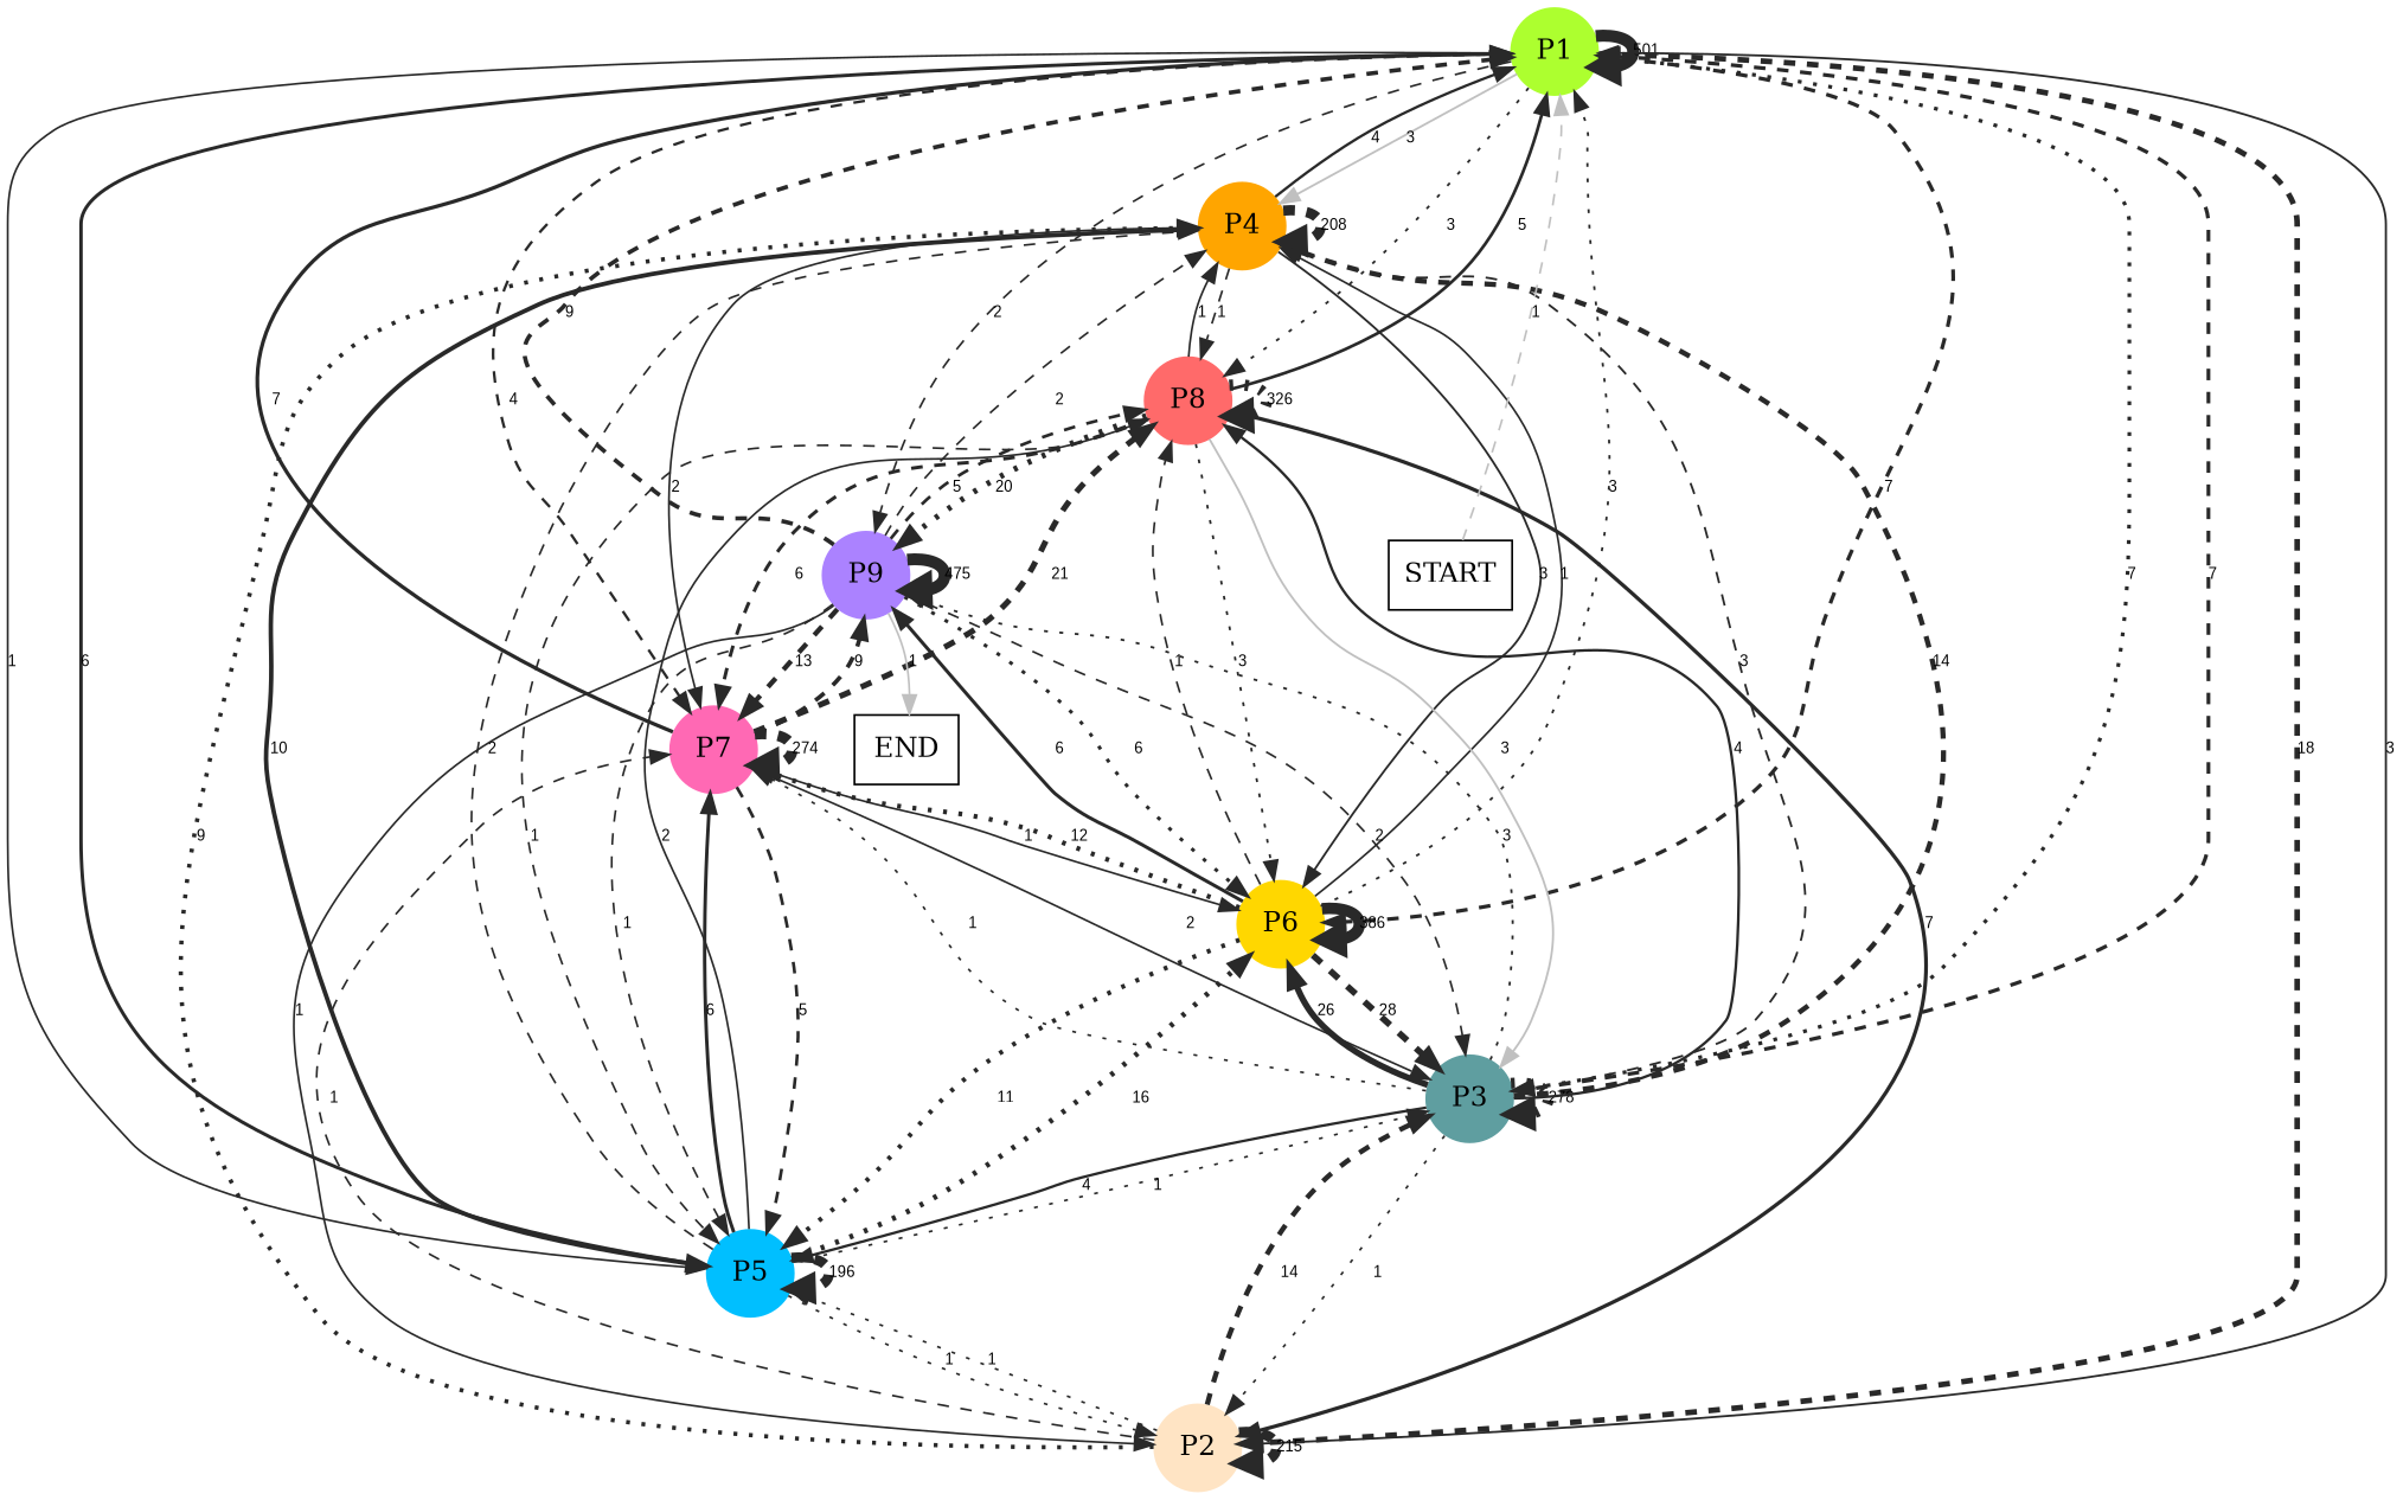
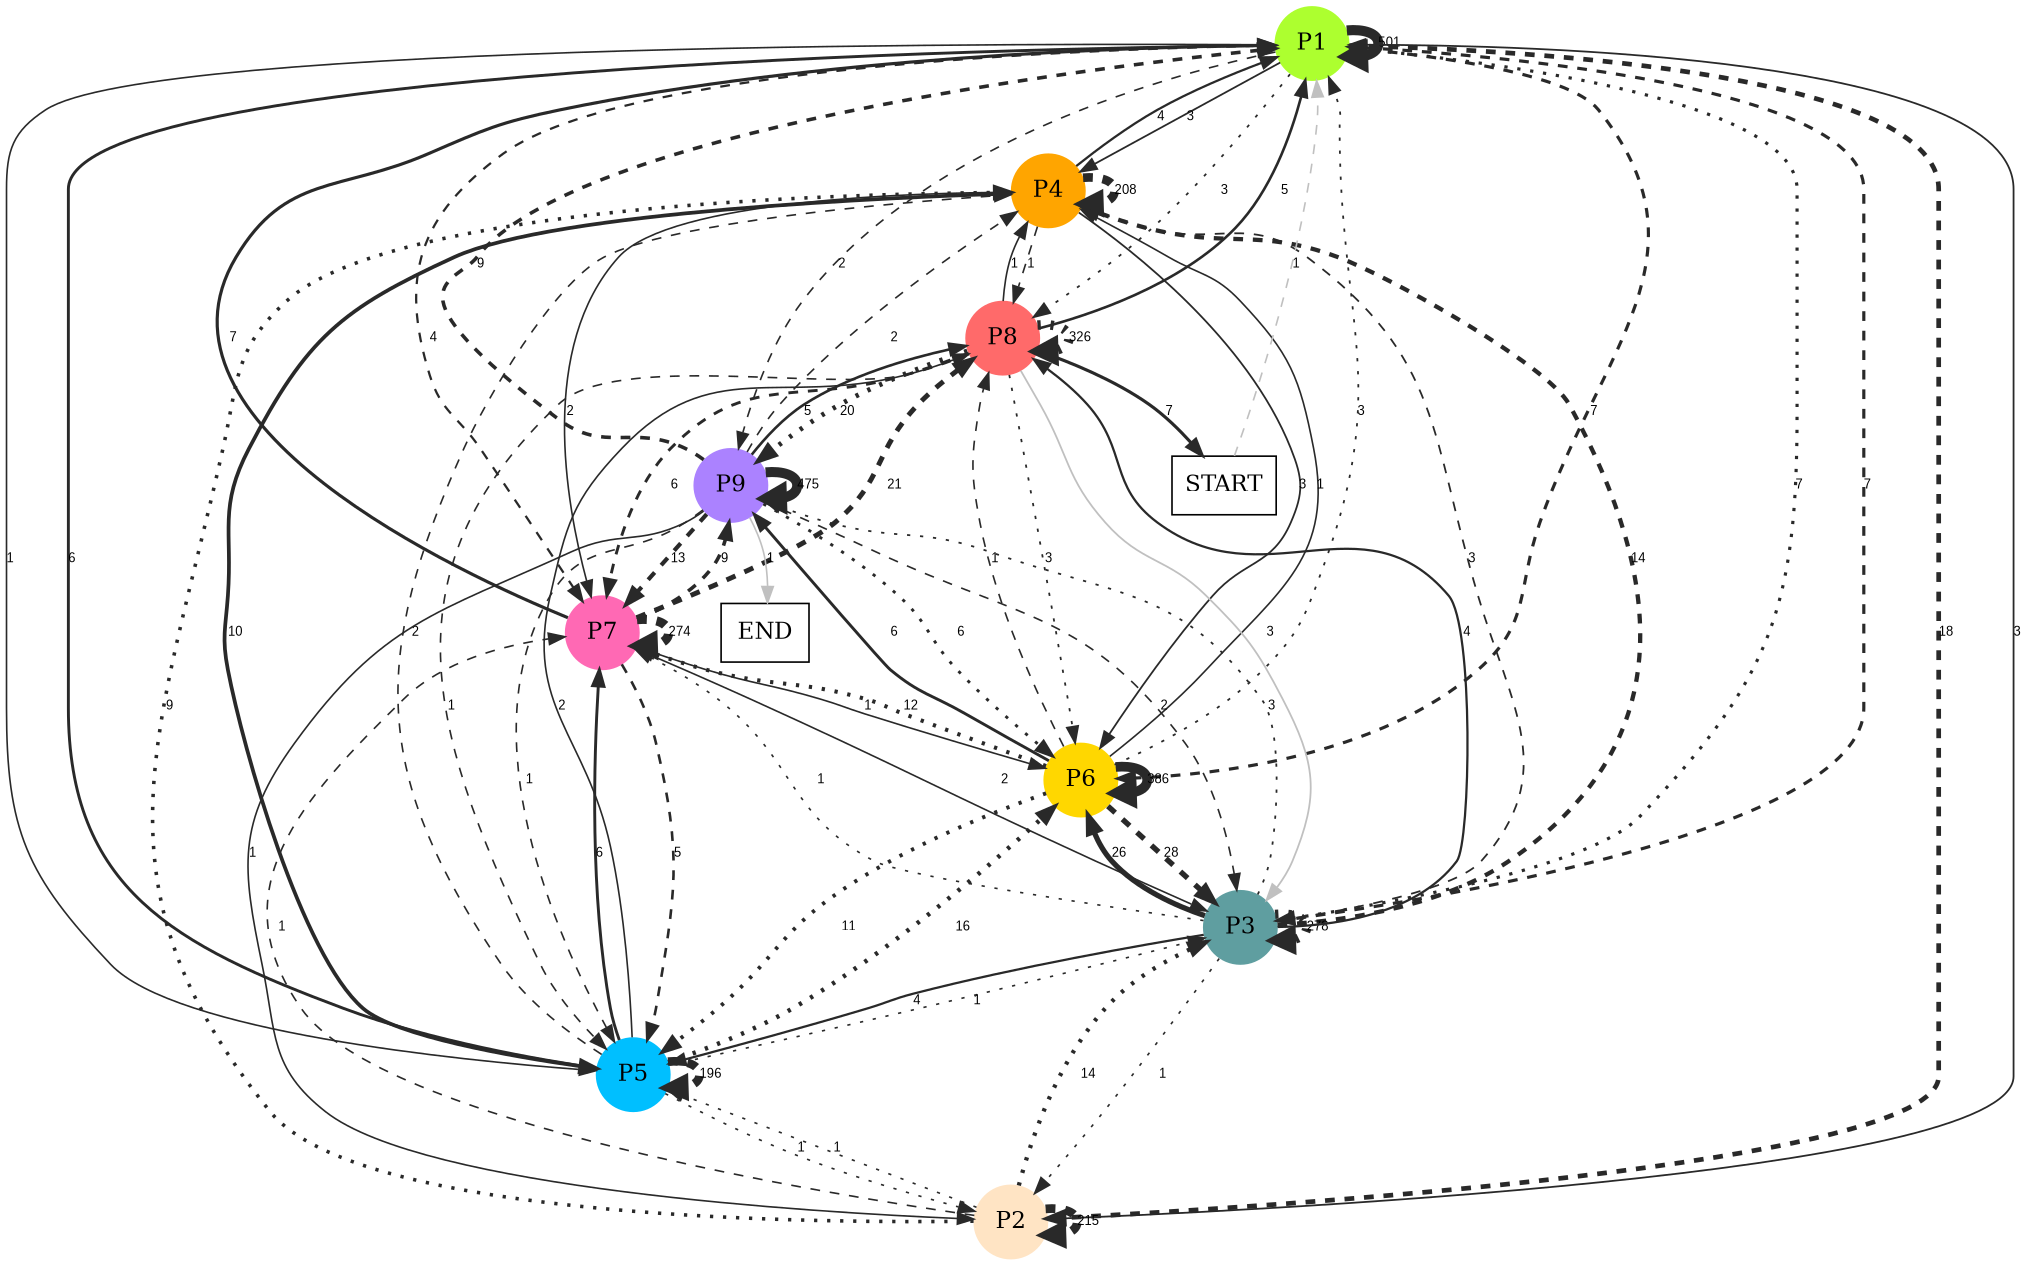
  digraph {
    node [color=black shape=circle style=filled]
    edge [color=grey16 fontname=Arial fontsize=8 labelfloat=false penwidth=1 style=solid]
    P1 [color=greenyellow]
    P4 [color=orange]
    P2 [color=bisque]
    P5 [color=deepskyblue]
    P3 [color=cadetblue]
    P6 [color=gold]
    P7 [color=hotpink]
    P8 [color=indianred1]
    P9 [color=mediumpurple1]
    END [fillcolor=white shape=box]
    START [fillcolor=white shape=box]
    P1 -> P1 [label=501 penwidth=6.2166061010848646]
-   P1 -> P4 [color=grey label=3 penwidth=1.0986122886681098]
+   P1 -> P4 [label=3 penwidth=1.0986122886681098]
    P1 -> P2 [label=18 penwidth=2.8903717578961645 style=dashed]
    P1 -> P5 [label=1]
    P1 -> P3 [label=7 penwidth=1.9459101490553132 style=dotted]
    P1 -> P6 [label=7 penwidth=1.9459101490553132 style=dashed]
    P1 -> P7 [label=4 penwidth=1.3862943611198906 style=dashed]
    P1 -> P8 [label=3 penwidth=1.0986122886681098 style=dotted]
    P1 -> P9 [label=2 style=dashed]
    P4 -> P1 [label=4 penwidth=1.3862943611198906]
    P4 -> P4 [label=208 penwidth=5.337538079701318 style=dashed]
    P4 -> P5 [label=10 penwidth=2.302585092994046]
    P4 -> P3 [label=3 penwidth=1.0986122886681098 style=dashed]
    P4 -> P6 [label=3 penwidth=1.0986122886681098]
    P4 -> P7 [label=2]
    P4 -> P8 [label=1 style=dashed]
    P2 -> P1 [label=3 penwidth=1.0986122886681098]
    P2 -> P4 [label=9 penwidth=2.1972245773362196 style=dotted]
    P2 -> P2 [label=215 penwidth=5.3706380281276624 style=dashed]
    P2 -> P5 [label=1 style=dotted]
-   P2 -> P3 [label=14 penwidth=2.6390573296152584 style=dashed]
+   P2 -> P3 [label=14 penwidth=2.6390573296152584 style=dotted]
    P2 -> P7 [label=1 style=dashed]
    P5 -> P1 [label=6 penwidth=1.791759469228055]
    P5 -> P4 [label=2 style=dashed]
    P5 -> P2 [label=1 style=dotted]
    P5 -> P5 [label=196 penwidth=5.278114659230517 style=dashed]
    P5 -> P3 [label=1 style=dotted]
    P5 -> P6 [label=16 penwidth=2.772588722239781 style=dotted]
    P5 -> P7 [label=6 penwidth=1.791759469228055]
    P5 -> P8 [label=2]
    P3 -> P1 [label=7 penwidth=1.9459101490553132 style=dashed]
    P3 -> P4 [label=14 penwidth=2.6390573296152584 style=dashed]
    P3 -> P2 [label=1 style=dotted]
    P3 -> P5 [label=4 penwidth=1.3862943611198906]
    P3 -> P3 [label=278 penwidth=5.627621113690637 style=dotted]
    P3 -> P6 [label=26 penwidth=3.258096538021482]
    P3 -> P7 [label=1 style=dotted]
    P3 -> P8 [label=4 penwidth=1.3862943611198906]
    P3 -> P9 [label=3 penwidth=1.0986122886681098 style=dotted]
    P6 -> P1 [label=3 penwidth=1.0986122886681098 style=dotted]
    P6 -> P4 [label=1]
    P6 -> P5 [label=11 penwidth=2.3978952727983707 style=dotted]
    P6 -> P3 [label=28 penwidth=3.332204510175204 style=dashed]
    P6 -> P6 [label=386 penwidth=5.955837369464831]
    P6 -> P7 [label=12 penwidth=2.4849066497880004 style=dotted]
    P6 -> P8 [label=1 style=dashed]
    P6 -> P9 [label=6 penwidth=1.791759469228055]
    P7 -> P1 [label=7 penwidth=1.9459101490553132]
    P7 -> P5 [label=5 penwidth=1.6094379124341003 style=dashed]
    P7 -> P3 [label=2]
    P7 -> P6 [label=1]
    P7 -> P7 [label=274 penwidth=5.6131281063880705 style=dashed]
    P7 -> P8 [label=21 penwidth=3.044522437723423 style=dashed]
    P7 -> P9 [label=9 penwidth=2.1972245773362196 style=dashed]
    P8 -> P1 [label=5 penwidth=1.6094379124341003]
    P8 -> P4 [label=1]
-   P8 -> P2 [label=7 penwidth=1.9459101490553132]
+   P8 -> START [label=7 penwidth=1.9459101490553132]
    P8 -> P5 [label=1 style=dashed]
    P8 -> P3 [color=grey label=3 penwidth=1.0986122886681098]
    P8 -> P6 [label=3 penwidth=1.0986122886681098 style=dotted]
    P8 -> P7 [label=6 penwidth=1.791759469228055 style=dashed]
    P8 -> P8 [label=326 penwidth=5.786897381366708 style=dotted]
    P8 -> P9 [label=20 penwidth=2.995732273553991 style=dotted]
    P9 -> P1 [label=9 penwidth=2.1972245773362196 style=dashed]
    P9 -> P4 [label=2 style=dashed]
    P9 -> P2 [label=1]
    P9 -> P5 [label=1 style=dashed]
    P9 -> P3 [label=2 style=dashed]
    P9 -> P6 [label=6 penwidth=1.791759469228055 style=dotted]
    P9 -> P7 [label=13 penwidth=2.5649493574615367 style=dashed]
-   P9 -> P8 [label=5 penwidth=1.6094379124341003 style=dashed]
+   P9 -> P8 [label=5 penwidth=1.6094379124341003]
    P9 -> P9 [label=475 penwidth=6.163314804034641]
    P9 -> END [color=grey label=1 penwidth=""]
    START -> P1 [color=grey label=1 style=dashed penwidth=""]
  }
